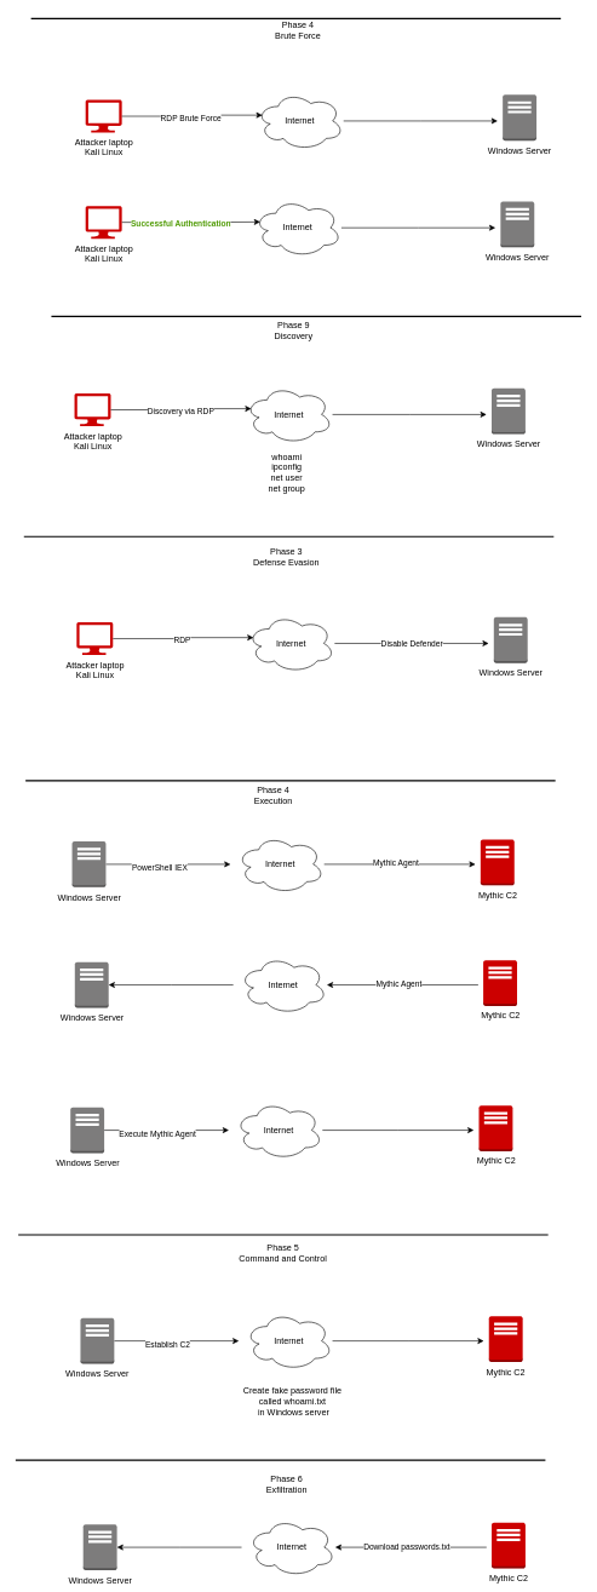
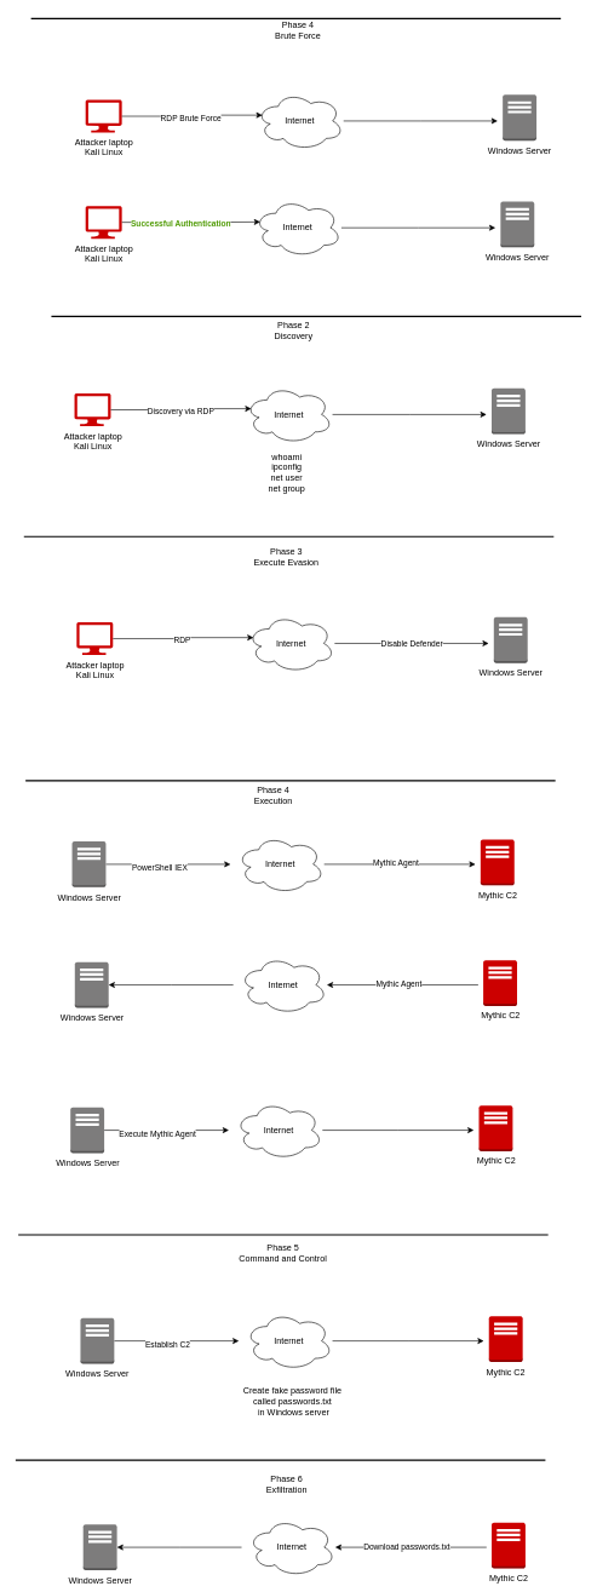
  <mxCell id="0" />
  <mxCell id="1" parent="0" />
  <mxCell id="2" value="Windows Server" style="outlineConnect=0;dashed=0;verticalLabelPosition=bottom;verticalAlign=top;align=center;html=1;shape=mxgraph.aws3.traditional_server;fillColor=#7D7C7C;gradientColor=none;" vertex="1" parent="1"><mxGeometry x="691" y="130" width="46.5" height="63" as="geometry" /></mxCell>
  <mxCell id="3" value="Attacker laptop&lt;div&gt;Kali Linux&lt;/div&gt;" style="verticalLabelPosition=bottom;html=1;verticalAlign=top;align=center;strokeColor=none;fillColor=#CC0000;shape=mxgraph.azure.computer;pointerEvents=1;" vertex="1" parent="1"><mxGeometry x="117" y="137" width="50" height="45" as="geometry" /></mxCell>
  <mxCell id="4" style="edgeStyle=orthogonalEdgeStyle;rounded=0;orthogonalLoop=1;jettySize=auto;html=1;" edge="1" parent="1" source="5"><mxGeometry relative="1" as="geometry"><mxPoint x="684" y="166" as="targetPoint" /></mxGeometry></mxCell>
  <mxCell id="5" value="Internet" style="ellipse;shape=cloud;whiteSpace=wrap;html=1;" vertex="1" parent="1"><mxGeometry x="352" y="126" width="120" height="80" as="geometry" /></mxCell>
  <mxCell id="6" value="Phase 4&lt;div&gt;Brute Force&lt;/div&gt;" style="text;html=1;align=center;verticalAlign=middle;whiteSpace=wrap;rounded=0;" vertex="1" parent="1"><mxGeometry x="370" y="26" width="79" height="30" as="geometry" /></mxCell>
  <mxCell id="7" style="edgeStyle=orthogonalEdgeStyle;rounded=0;orthogonalLoop=1;jettySize=auto;html=1;entryX=0.07;entryY=0.4;entryDx=0;entryDy=0;entryPerimeter=0;" edge="1" parent="1" source="3" target="5"><mxGeometry relative="1" as="geometry" /></mxCell>
  <mxCell id="8" value="RDP Brute Force" style="edgeLabel;html=1;align=center;verticalAlign=middle;resizable=0;points=[];" vertex="1" connectable="0" parent="7"><mxGeometry x="-0.012" y="-3" relative="1" as="geometry"><mxPoint as="offset" /></mxGeometry></mxCell>
  <mxCell id="9" value="Windows Server" style="outlineConnect=0;dashed=0;verticalLabelPosition=bottom;verticalAlign=top;align=center;html=1;shape=mxgraph.aws3.traditional_server;fillColor=#7D7C7C;gradientColor=none;" vertex="1" parent="1"><mxGeometry x="688" y="277" width="46.5" height="63" as="geometry" /></mxCell>
  <mxCell id="10" value="Attacker laptop&lt;div&gt;Kali Linux&lt;/div&gt;" style="verticalLabelPosition=bottom;html=1;verticalAlign=top;align=center;strokeColor=none;fillColor=#CC0000;shape=mxgraph.azure.computer;pointerEvents=1;" vertex="1" parent="1"><mxGeometry x="117" y="283" width="50" height="45" as="geometry" /></mxCell>
  <mxCell id="11" style="edgeStyle=orthogonalEdgeStyle;rounded=0;orthogonalLoop=1;jettySize=auto;html=1;" edge="1" source="12" parent="1"><mxGeometry relative="1" as="geometry"><mxPoint x="681" y="313" as="targetPoint" /></mxGeometry></mxCell>
  <mxCell id="12" value="Internet" style="ellipse;shape=cloud;whiteSpace=wrap;html=1;" vertex="1" parent="1"><mxGeometry x="349" y="273" width="120" height="80" as="geometry" /></mxCell>
  <mxCell id="13" style="edgeStyle=orthogonalEdgeStyle;rounded=0;orthogonalLoop=1;jettySize=auto;html=1;entryX=0.07;entryY=0.4;entryDx=0;entryDy=0;entryPerimeter=0;" edge="1" source="10" target="12" parent="1"><mxGeometry relative="1" as="geometry" /></mxCell>
  <mxCell id="14" value="&lt;b style=&quot;&quot;&gt;&lt;font color=&quot;#4d9900&quot;&gt;Successful Authentication&lt;/font&gt;&lt;/b&gt;" style="edgeLabel;html=1;align=center;verticalAlign=middle;resizable=0;points=[];" vertex="1" connectable="0" parent="13"><mxGeometry x="-0.159" relative="1" as="geometry"><mxPoint y="1" as="offset" /></mxGeometry></mxCell>
  <mxCell id="15" value="Windows Server" style="outlineConnect=0;dashed=0;verticalLabelPosition=bottom;verticalAlign=top;align=center;html=1;shape=mxgraph.aws3.traditional_server;fillColor=#7D7C7C;gradientColor=none;" vertex="1" parent="1"><mxGeometry x="675.75" y="534" width="46.5" height="63" as="geometry" /></mxCell>
  <mxCell id="16" value="Attacker laptop&lt;div&gt;Kali Linux&lt;/div&gt;" style="verticalLabelPosition=bottom;html=1;verticalAlign=top;align=center;strokeColor=none;fillColor=#CC0000;shape=mxgraph.azure.computer;pointerEvents=1;" vertex="1" parent="1"><mxGeometry x="101.75" y="541" width="50" height="45" as="geometry" /></mxCell>
  <mxCell id="17" style="edgeStyle=orthogonalEdgeStyle;rounded=0;orthogonalLoop=1;jettySize=auto;html=1;" edge="1" source="18" parent="1"><mxGeometry relative="1" as="geometry"><mxPoint x="668.75" y="570" as="targetPoint" /></mxGeometry></mxCell>
  <mxCell id="18" value="Internet" style="ellipse;shape=cloud;whiteSpace=wrap;html=1;" vertex="1" parent="1"><mxGeometry x="336.75" y="530" width="120" height="80" as="geometry" /></mxCell>
  <mxCell id="19" style="edgeStyle=orthogonalEdgeStyle;rounded=0;orthogonalLoop=1;jettySize=auto;html=1;entryX=0.07;entryY=0.4;entryDx=0;entryDy=0;entryPerimeter=0;" edge="1" source="16" target="18" parent="1"><mxGeometry relative="1" as="geometry" /></mxCell>
  <mxCell id="20" value="Discovery via RDP" style="edgeLabel;html=1;align=center;verticalAlign=middle;resizable=0;points=[];" vertex="1" connectable="0" parent="19"><mxGeometry x="-0.012" y="-3" relative="1" as="geometry"><mxPoint x="1" as="offset" /></mxGeometry></mxCell>
- <mxCell id="21" value="Phase 9&lt;div&gt;Discovery&lt;/div&gt;" style="text;html=1;align=center;verticalAlign=middle;whiteSpace=wrap;rounded=0;" vertex="1" parent="1"><mxGeometry x="364" y="440" width="79" height="30" as="geometry" /></mxCell>
+ <mxCell id="21" value="Phase 2&lt;div&gt;Discovery&lt;/div&gt;" style="text;html=1;align=center;verticalAlign=middle;whiteSpace=wrap;rounded=0;" vertex="1" parent="1"><mxGeometry x="364" y="440" width="79" height="30" as="geometry" /></mxCell>
  <mxCell id="22" value="whoami&lt;div&gt;ipconfig&lt;/div&gt;&lt;div&gt;net user&lt;/div&gt;&lt;div&gt;net group&lt;/div&gt;" style="text;html=1;align=center;verticalAlign=middle;whiteSpace=wrap;rounded=0;" vertex="1" parent="1"><mxGeometry x="364" y="635" width="60" height="30" as="geometry" /></mxCell>
  <mxCell id="23" value="Mythic C2" style="outlineConnect=0;dashed=0;verticalLabelPosition=bottom;verticalAlign=top;align=center;html=1;shape=mxgraph.aws3.traditional_server;fillColor=#CC0000;strokeColor=#CC0000;" vertex="1" parent="1"><mxGeometry x="660.5" y="1155" width="46.5" height="63" as="geometry" /></mxCell>
- <mxCell id="24" value="Phase 3&lt;div&gt;Defense Evasion&lt;/div&gt;" style="text;html=1;align=center;verticalAlign=middle;whiteSpace=wrap;rounded=0;" vertex="1" parent="1"><mxGeometry x="336.5" y="751" width="112.5" height="30" as="geometry" /></mxCell>
+ <mxCell id="24" value="Phase 3&lt;div&gt;Execute Evasion&lt;/div&gt;" style="text;html=1;align=center;verticalAlign=middle;whiteSpace=wrap;rounded=0;" vertex="1" parent="1"><mxGeometry x="336.5" y="751" width="112.5" height="30" as="geometry" /></mxCell>
  <mxCell id="25" style="edgeStyle=orthogonalEdgeStyle;rounded=0;orthogonalLoop=1;jettySize=auto;html=1;" edge="1" parent="1" source="27"><mxGeometry relative="1" as="geometry"><mxPoint x="316.5" y="1189" as="targetPoint" /></mxGeometry></mxCell>
  <mxCell id="26" value="PowerShell IEX" style="edgeLabel;html=1;align=center;verticalAlign=middle;resizable=0;points=[];" vertex="1" connectable="0" parent="25"><mxGeometry x="-0.157" y="-4" relative="1" as="geometry"><mxPoint x="1" as="offset" /></mxGeometry></mxCell>
  <mxCell id="27" value="Windows Server" style="outlineConnect=0;dashed=0;verticalLabelPosition=bottom;verticalAlign=top;align=center;html=1;shape=mxgraph.aws3.traditional_server;fillColor=#7D7C7C;gradientColor=none;" vertex="1" parent="1"><mxGeometry x="98.5" y="1157.5" width="46.5" height="63" as="geometry" /></mxCell>
  <mxCell id="28" style="edgeStyle=orthogonalEdgeStyle;rounded=0;orthogonalLoop=1;jettySize=auto;html=1;" edge="1" parent="1" source="30"><mxGeometry relative="1" as="geometry"><mxPoint x="653.5" y="1189" as="targetPoint" /></mxGeometry></mxCell>
  <mxCell id="29" value="Mythic Agent" style="edgeLabel;html=1;align=center;verticalAlign=middle;resizable=0;points=[];" vertex="1" connectable="0" parent="28"><mxGeometry x="-0.059" y="2" relative="1" as="geometry"><mxPoint as="offset" /></mxGeometry></mxCell>
  <mxCell id="30" value="Internet" style="ellipse;shape=cloud;whiteSpace=wrap;html=1;" vertex="1" parent="1"><mxGeometry x="325.25" y="1149" width="120" height="80" as="geometry" /></mxCell>
  <mxCell id="31" value="Mythic C2" style="outlineConnect=0;dashed=0;verticalLabelPosition=bottom;verticalAlign=top;align=center;html=1;shape=mxgraph.aws3.traditional_server;fillColor=#CC0000;strokeColor=#CC0000;" vertex="1" parent="1"><mxGeometry x="664.25" y="1321" width="46.5" height="63" as="geometry" /></mxCell>
  <mxCell id="32" style="edgeStyle=orthogonalEdgeStyle;rounded=0;orthogonalLoop=1;jettySize=auto;html=1;startArrow=classic;startFill=1;endArrow=none;endFill=0;" edge="1" parent="1" source="33"><mxGeometry relative="1" as="geometry"><mxPoint x="320.25" y="1355" as="targetPoint" /></mxGeometry></mxCell>
  <mxCell id="33" value="Windows Server" style="outlineConnect=0;dashed=0;verticalLabelPosition=bottom;verticalAlign=top;align=center;html=1;shape=mxgraph.aws3.traditional_server;fillColor=#7D7C7C;gradientColor=none;" vertex="1" parent="1"><mxGeometry x="102.25" y="1323.5" width="46.5" height="63" as="geometry" /></mxCell>
  <mxCell id="34" style="edgeStyle=orthogonalEdgeStyle;rounded=0;orthogonalLoop=1;jettySize=auto;html=1;startArrow=classic;startFill=1;endArrow=none;endFill=0;" edge="1" parent="1" source="36"><mxGeometry relative="1" as="geometry"><mxPoint x="657.25" y="1355" as="targetPoint" /></mxGeometry></mxCell>
  <mxCell id="35" value="Mythic Agent" style="edgeLabel;html=1;align=center;verticalAlign=middle;resizable=0;points=[];" vertex="1" connectable="0" parent="34"><mxGeometry x="-0.059" y="2" relative="1" as="geometry"><mxPoint as="offset" /></mxGeometry></mxCell>
  <mxCell id="36" value="Internet" style="ellipse;shape=cloud;whiteSpace=wrap;html=1;" vertex="1" parent="1"><mxGeometry x="329" y="1315" width="120" height="80" as="geometry" /></mxCell>
  <mxCell id="37" value="Mythic C2" style="outlineConnect=0;dashed=0;verticalLabelPosition=bottom;verticalAlign=top;align=center;html=1;shape=mxgraph.aws3.traditional_server;fillColor=#CC0000;strokeColor=#CC0000;" vertex="1" parent="1"><mxGeometry x="658.25" y="1521" width="46.5" height="63" as="geometry" /></mxCell>
  <mxCell id="38" style="edgeStyle=orthogonalEdgeStyle;rounded=0;orthogonalLoop=1;jettySize=auto;html=1;" edge="1" parent="1" source="40"><mxGeometry relative="1" as="geometry"><mxPoint x="314.25" y="1555" as="targetPoint" /></mxGeometry></mxCell>
  <mxCell id="39" value="Execute Mythic Agent" style="edgeLabel;html=1;align=center;verticalAlign=middle;resizable=0;points=[];" vertex="1" connectable="0" parent="38"><mxGeometry x="-0.157" y="-4" relative="1" as="geometry"><mxPoint x="1" as="offset" /></mxGeometry></mxCell>
  <mxCell id="40" value="Windows Server" style="outlineConnect=0;dashed=0;verticalLabelPosition=bottom;verticalAlign=top;align=center;html=1;shape=mxgraph.aws3.traditional_server;fillColor=#7D7C7C;gradientColor=none;" vertex="1" parent="1"><mxGeometry x="96.25" y="1523.5" width="46.5" height="63" as="geometry" /></mxCell>
  <mxCell id="41" style="edgeStyle=orthogonalEdgeStyle;rounded=0;orthogonalLoop=1;jettySize=auto;html=1;" edge="1" parent="1" source="42"><mxGeometry relative="1" as="geometry"><mxPoint x="651.25" y="1555" as="targetPoint" /></mxGeometry></mxCell>
  <mxCell id="42" value="Internet" style="ellipse;shape=cloud;whiteSpace=wrap;html=1;" vertex="1" parent="1"><mxGeometry x="323" y="1515" width="120" height="80" as="geometry" /></mxCell>
  <mxCell id="43" value="Windows Server" style="outlineConnect=0;dashed=0;verticalLabelPosition=bottom;verticalAlign=top;align=center;html=1;shape=mxgraph.aws3.traditional_server;fillColor=#7D7C7C;gradientColor=none;" vertex="1" parent="1"><mxGeometry x="678.75" y="849" width="46.5" height="63" as="geometry" /></mxCell>
  <mxCell id="44" value="Attacker laptop&lt;div&gt;Kali Linux&lt;/div&gt;" style="verticalLabelPosition=bottom;html=1;verticalAlign=top;align=center;strokeColor=none;fillColor=#CC0000;shape=mxgraph.azure.computer;pointerEvents=1;" vertex="1" parent="1"><mxGeometry x="104.75" y="856" width="50" height="45" as="geometry" /></mxCell>
  <mxCell id="45" value="Disable Defender" style="edgeStyle=orthogonalEdgeStyle;rounded=0;orthogonalLoop=1;jettySize=auto;html=1;" edge="1" source="46" parent="1"><mxGeometry relative="1" as="geometry"><mxPoint x="671.75" y="885" as="targetPoint" /></mxGeometry></mxCell>
  <mxCell id="46" value="Internet" style="ellipse;shape=cloud;whiteSpace=wrap;html=1;" vertex="1" parent="1"><mxGeometry x="339.75" y="845" width="120" height="80" as="geometry" /></mxCell>
  <mxCell id="47" style="edgeStyle=orthogonalEdgeStyle;rounded=0;orthogonalLoop=1;jettySize=auto;html=1;entryX=0.07;entryY=0.4;entryDx=0;entryDy=0;entryPerimeter=0;" edge="1" source="44" target="46" parent="1"><mxGeometry relative="1" as="geometry" /></mxCell>
  <mxCell id="48" value="RDP" style="edgeLabel;html=1;align=center;verticalAlign=middle;resizable=0;points=[];" vertex="1" connectable="0" parent="47"><mxGeometry x="-0.012" y="-3" relative="1" as="geometry"><mxPoint as="offset" /></mxGeometry></mxCell>
  <mxCell id="49" value="Phase 4&lt;div&gt;Execution&lt;/div&gt;" style="text;html=1;align=center;verticalAlign=middle;whiteSpace=wrap;rounded=0;" vertex="1" parent="1"><mxGeometry x="319" y="1079" width="112.5" height="30" as="geometry" /></mxCell>
  <mxCell id="50" value="Phase 5&lt;div&gt;Command and Control&lt;/div&gt;" style="text;html=1;align=center;verticalAlign=middle;whiteSpace=wrap;rounded=0;" vertex="1" parent="1"><mxGeometry x="311.25" y="1709" width="155.5" height="30" as="geometry" /></mxCell>
  <mxCell id="51" value="Mythic C2" style="outlineConnect=0;dashed=0;verticalLabelPosition=bottom;verticalAlign=top;align=center;html=1;shape=mxgraph.aws3.traditional_server;fillColor=#CC0000;strokeColor=#CC0000;" vertex="1" parent="1"><mxGeometry x="672" y="1811" width="46.5" height="63" as="geometry" /></mxCell>
  <mxCell id="52" style="edgeStyle=orthogonalEdgeStyle;rounded=0;orthogonalLoop=1;jettySize=auto;html=1;" edge="1" source="54" parent="1"><mxGeometry relative="1" as="geometry"><mxPoint x="328" y="1845" as="targetPoint" /></mxGeometry></mxCell>
  <mxCell id="53" value="Establish C2" style="edgeLabel;html=1;align=center;verticalAlign=middle;resizable=0;points=[];" vertex="1" connectable="0" parent="52"><mxGeometry x="-0.157" y="-4" relative="1" as="geometry"><mxPoint x="1" as="offset" /></mxGeometry></mxCell>
  <mxCell id="54" value="Windows Server" style="outlineConnect=0;dashed=0;verticalLabelPosition=bottom;verticalAlign=top;align=center;html=1;shape=mxgraph.aws3.traditional_server;fillColor=#7D7C7C;gradientColor=none;" vertex="1" parent="1"><mxGeometry x="110" y="1813.5" width="46.5" height="63" as="geometry" /></mxCell>
  <mxCell id="55" style="edgeStyle=orthogonalEdgeStyle;rounded=0;orthogonalLoop=1;jettySize=auto;html=1;" edge="1" source="56" parent="1"><mxGeometry relative="1" as="geometry"><mxPoint x="665" y="1845" as="targetPoint" /></mxGeometry></mxCell>
  <mxCell id="56" value="Internet" style="ellipse;shape=cloud;whiteSpace=wrap;html=1;" vertex="1" parent="1"><mxGeometry x="336.75" y="1805" width="120" height="80" as="geometry" /></mxCell>
- <mxCell id="57" value="Create fake password file called whoami.txt&lt;div&gt;&amp;nbsp;in Windows server&lt;/div&gt;" style="text;html=1;align=center;verticalAlign=middle;whiteSpace=wrap;rounded=0;" vertex="1" parent="1"><mxGeometry x="326.5" y="1913" width="150" height="30" as="geometry" /></mxCell>
+ <mxCell id="57" value="Create fake password file called passwords.txt&lt;div&gt;&amp;nbsp;in Windows server&lt;/div&gt;" style="text;html=1;align=center;verticalAlign=middle;whiteSpace=wrap;rounded=0;" vertex="1" parent="1"><mxGeometry x="326.5" y="1913" width="150" height="30" as="geometry" /></mxCell>
  <mxCell id="58" value="Phase 6&lt;div&gt;Exfiltration&lt;/div&gt;" style="text;html=1;align=center;verticalAlign=middle;whiteSpace=wrap;rounded=0;" vertex="1" parent="1"><mxGeometry x="315.75" y="2028" width="155.5" height="30" as="geometry" /></mxCell>
  <mxCell id="59" value="Mythic C2" style="outlineConnect=0;dashed=0;verticalLabelPosition=bottom;verticalAlign=top;align=center;html=1;shape=mxgraph.aws3.traditional_server;fillColor=#CC0000;strokeColor=#CC0000;" vertex="1" parent="1"><mxGeometry x="675.75" y="2095" width="46.5" height="63" as="geometry" /></mxCell>
  <mxCell id="60" style="edgeStyle=orthogonalEdgeStyle;rounded=0;orthogonalLoop=1;jettySize=auto;html=1;startArrow=classic;startFill=1;endArrow=none;endFill=0;" edge="1" parent="1" source="61"><mxGeometry relative="1" as="geometry"><mxPoint x="331.75" y="2129" as="targetPoint" /></mxGeometry></mxCell>
  <mxCell id="61" value="Windows Server" style="outlineConnect=0;dashed=0;verticalLabelPosition=bottom;verticalAlign=top;align=center;html=1;shape=mxgraph.aws3.traditional_server;fillColor=#7D7C7C;gradientColor=none;" vertex="1" parent="1"><mxGeometry x="113.75" y="2097.5" width="46.5" height="63" as="geometry" /></mxCell>
  <mxCell id="62" style="edgeStyle=orthogonalEdgeStyle;rounded=0;orthogonalLoop=1;jettySize=auto;html=1;startArrow=classic;startFill=1;endArrow=none;endFill=0;" edge="1" parent="1" source="64"><mxGeometry relative="1" as="geometry"><mxPoint x="668.75" y="2129" as="targetPoint" /></mxGeometry></mxCell>
  <mxCell id="63" value="Download passwords.txt" style="edgeLabel;html=1;align=center;verticalAlign=middle;resizable=0;points=[];" vertex="1" connectable="0" parent="62"><mxGeometry x="-0.059" y="2" relative="1" as="geometry"><mxPoint as="offset" /></mxGeometry></mxCell>
  <mxCell id="64" value="Internet" style="ellipse;shape=cloud;whiteSpace=wrap;html=1;" vertex="1" parent="1"><mxGeometry x="340.5" y="2089" width="120" height="80" as="geometry" /></mxCell>
  <mxCell id="65" value="" style="line;strokeWidth=2;direction=west;html=1;" vertex="1" parent="1"><mxGeometry x="32.25" y="733" width="729" height="10" as="geometry" /></mxCell>
  <mxCell id="66" value="" style="line;strokeWidth=2;direction=west;html=1;" vertex="1" parent="1"><mxGeometry x="70" y="430" width="729" height="10" as="geometry" /></mxCell>
  <mxCell id="67" value="" style="line;strokeWidth=2;direction=west;html=1;" vertex="1" parent="1"><mxGeometry x="24.5" y="1694" width="729" height="10" as="geometry" /></mxCell>
  <mxCell id="68" value="" style="line;strokeWidth=2;direction=west;html=1;" vertex="1" parent="1"><mxGeometry x="34.5" y="1069" width="729" height="10" as="geometry" /></mxCell>
  <mxCell id="69" value="" style="line;strokeWidth=2;direction=west;html=1;" vertex="1" parent="1"><mxGeometry x="20.75" y="2004" width="729" height="10" as="geometry" /></mxCell>
  <mxCell id="70" value="" style="line;strokeWidth=2;direction=west;html=1;" vertex="1" parent="1"><mxGeometry x="42" y="20" width="729" height="10" as="geometry" /></mxCell>
